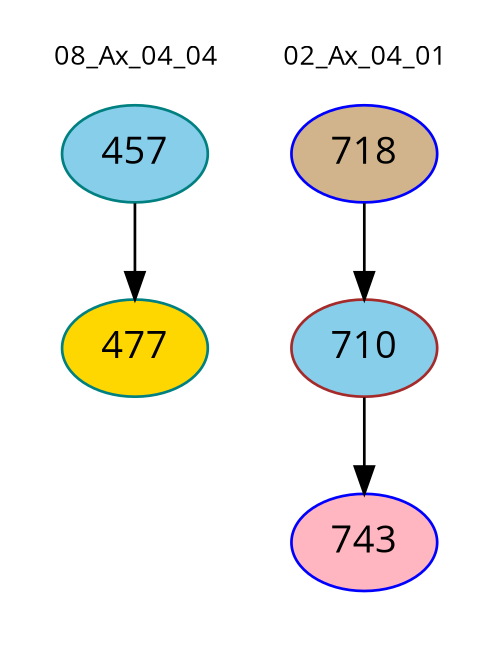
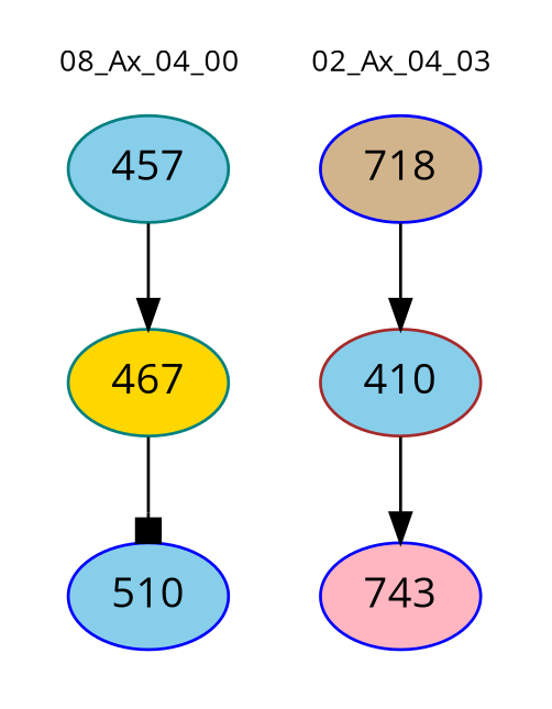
  digraph {
    fontname="Open Sans"
    node [color=blue fillcolor=skyblue fontname="Open Sans" style=filled]
    edge [arrowhead=normal color=black fontname="Open Sans"]
    n1 [color=teal label=457]
-   n2 [color=teal fillcolor=gold label=477]
+   n2 [color=teal fillcolor=gold label=467]
+   n3 [label=510]
    n4 [fillcolor=tan label=718]
-   n5 [color=brown label=710]
+   n5 [color=brown label=410]
    n6 [fillcolor=lightpink label=743]
    subgraph cluster_1 {
      color=white
      fontsize=10
-     label="08_Ax_04_04"
+     label="08_Ax_04_00"
      n1
      n2
+     n3
    }
    subgraph cluster_2 {
      color=white
      fontsize=10
-     label="02_Ax_04_01"
+     label="02_Ax_04_03"
      n4
      n5
      n6
    }
    n1 -> n2
+   n2 -> n3 [arrowhead=box]
    n4 -> n5
    n5 -> n6
  }
